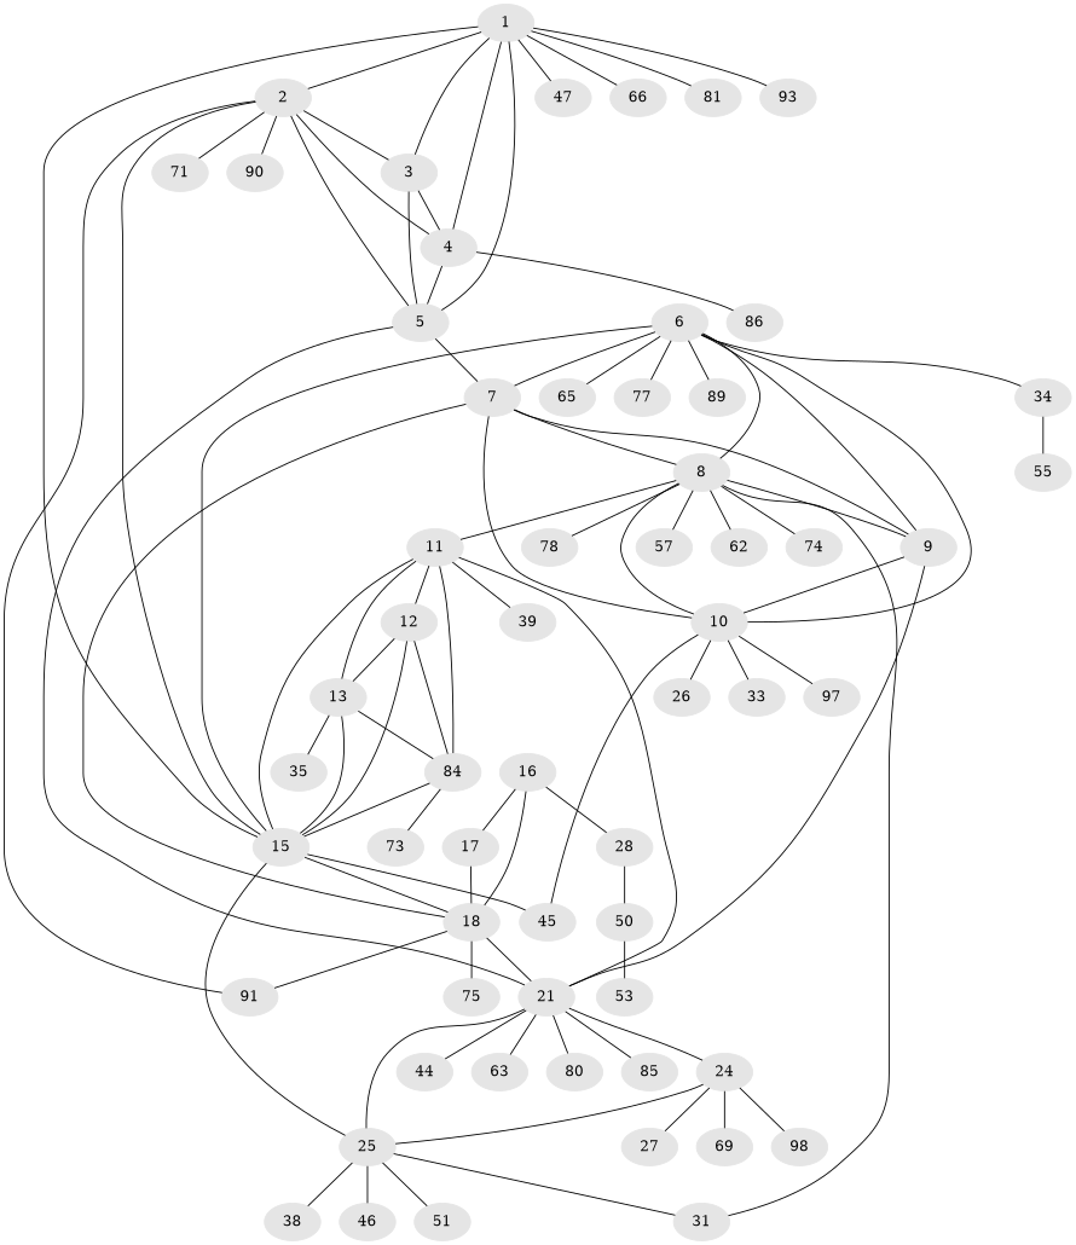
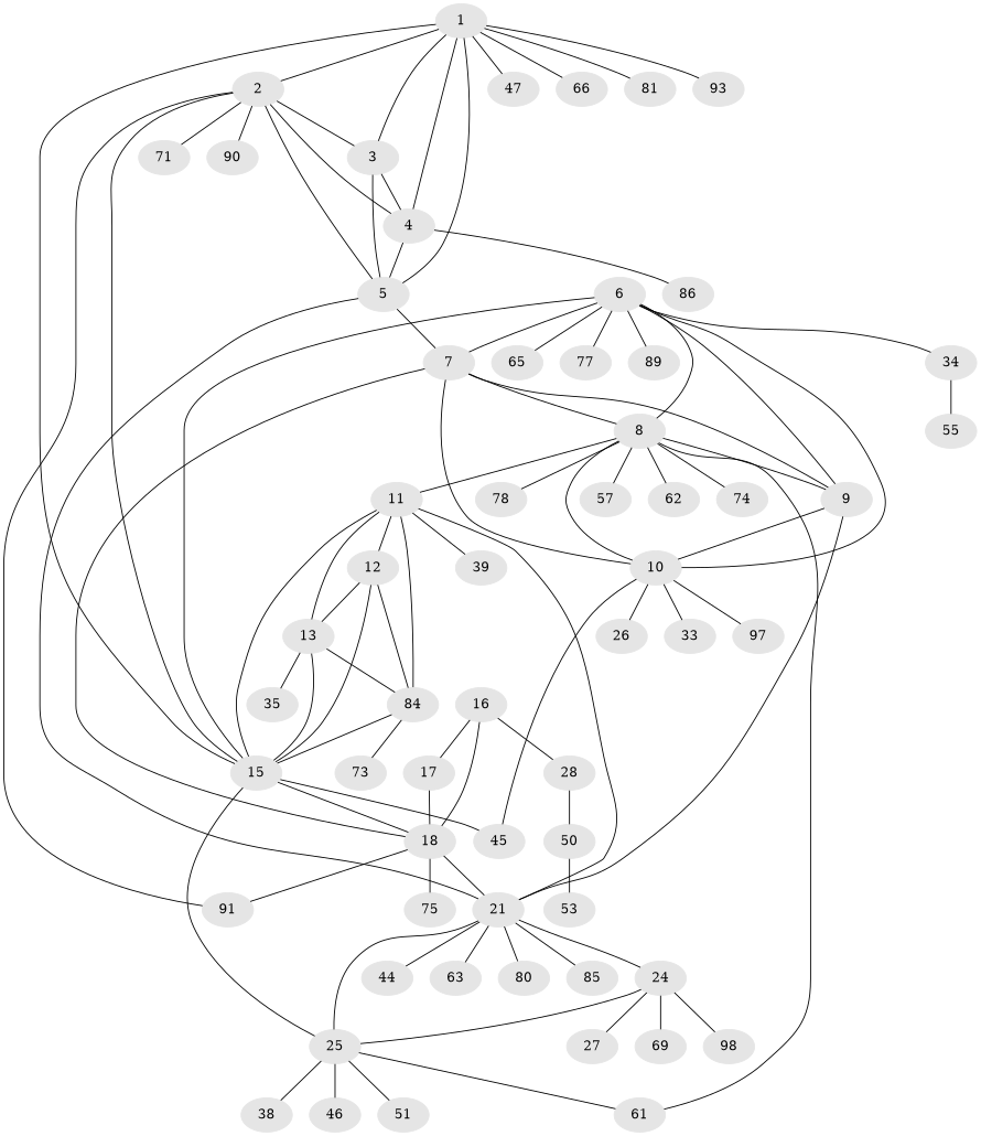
  graph {
    node [color=gray90 style=filled]
    1
    2
    3 [super="+37+70+60+54"]
    4
    5
    15 [super="+36+41+76+83+59"]
    47
    66
    81 [super="+96"]
    93
    71
    90
    91
    86
    7 [super="+82"]
    21 [super="+23+22+58+61+56"]
    18 [super="+20"]
    45
    25
    75
    8
    9
    10
    24
    44
    63
    80
    85
    6 [super="+40"]
    34 [super="+52"]
    65
    77
    89
    11
-   31 [super="+100+94"]
+   31 [super="+100+94" label=61]
    57
    62
    74
    78
    26
    33
    97
    55
    12 [super="+43+67"]
    13 [super="+32+30+99"]
    n46 [label=84]
    39
    35
    73
    38
    46 [super="+79"]
    51
    16 [super="+19+68+92"]
    17
    28 [super="+48+49"]
    50
    27
    69
    98
    53
    1 -- 2
    1 -- 3
    1 -- 4
    1 -- 5
    1 -- 15
    1 -- 47
    1 -- 66
    1 -- 81
    1 -- 93
    2 -- 3
    2 -- 4
    2 -- 5
    2 -- 15
    2 -- 71
    2 -- 90
    2 -- 91
    3 -- 4
    3 -- 5
    4 -- 5
    4 -- 86
    5 -- 7
    5 -- 21
    15 -- 18
    15 -- 45
    15 -- 25
    7 -- 18
    7 -- 8
    7 -- 9
    7 -- 10
    21 -- 25 [weight=3]
    21 -- 24 [weight=3]
    21 -- 44
    21 -- 63
    21 -- 80
    21 -- 85
    18 -- 91
    18 -- 21
    18 -- 75
    25 -- 31
    25 -- 38
    25 -- 46
    25 -- 51
    8 -- 9
    8 -- 10
    8 -- 11
    8 -- 31
    8 -- 57
    8 -- 62
    8 -- 74
    8 -- 78
    9 -- 21
    9 -- 10
    10 -- 45
    10 -- 26
    10 -- 33
    10 -- 97
    24 -- 25
    24 -- 27
    24 -- 69
    24 -- 98
    6 -- 15
    6 -- 7
    6 -- 8
    6 -- 9
    6 -- 10
    6 -- 34
    6 -- 65
    6 -- 77
    6 -- 89
    34 -- 55
    11 -- 15
    11 -- 21
    11 -- 12
    11 -- 13
    11 -- n46
    11 -- 39
    12 -- 15
    12 -- 13
    12 -- n46
    13 -- 15
    13 -- n46
    13 -- 35
    n46 -- 15
    n46 -- 73
    16 -- 18 [weight=4]
    16 -- 17 [weight=2]
    16 -- 28
    17 -- 18 [weight=2]
    28 -- 50
    50 -- 53
  }
